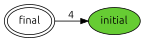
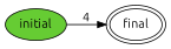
  digraph {
    rankdir=LR
    fontname=Ubuntu
    node [fontname=Ubuntu]
    n1 [fillcolor="#66cc33" label=initial style=filled]
    n2 [label=final peripheries=2]
-   n2 -> n1 [label=4 fontname=Ubuntu]
+   n1 -> n2 [label=4 fontname=Ubuntu]
  }
